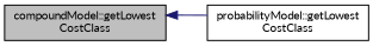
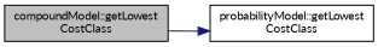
  digraph {
    rankdir=LR
    fontname=Lato
    node [color=black fontname=Lato fontsize=10 shape=record style=filled]
    n1 [fillcolor=grey75 fontcolor=black height=0.2 label="compoundModel::getLowest\lCostClass" width=0.4]
    n2 [fillcolor=white height=0.2 label="probabilityModel::getLowest\lCostClass" width=0.4]
-   n2 -> n1 [color=midnightblue fontname=Lato fontsize=10 labelfontname=Helvetica labelfontsize=10 style=solid]
+   n1 -> n2 [color=midnightblue fontname=Lato fontsize=10 labelfontname=Helvetica labelfontsize=10 style=solid]
  }
